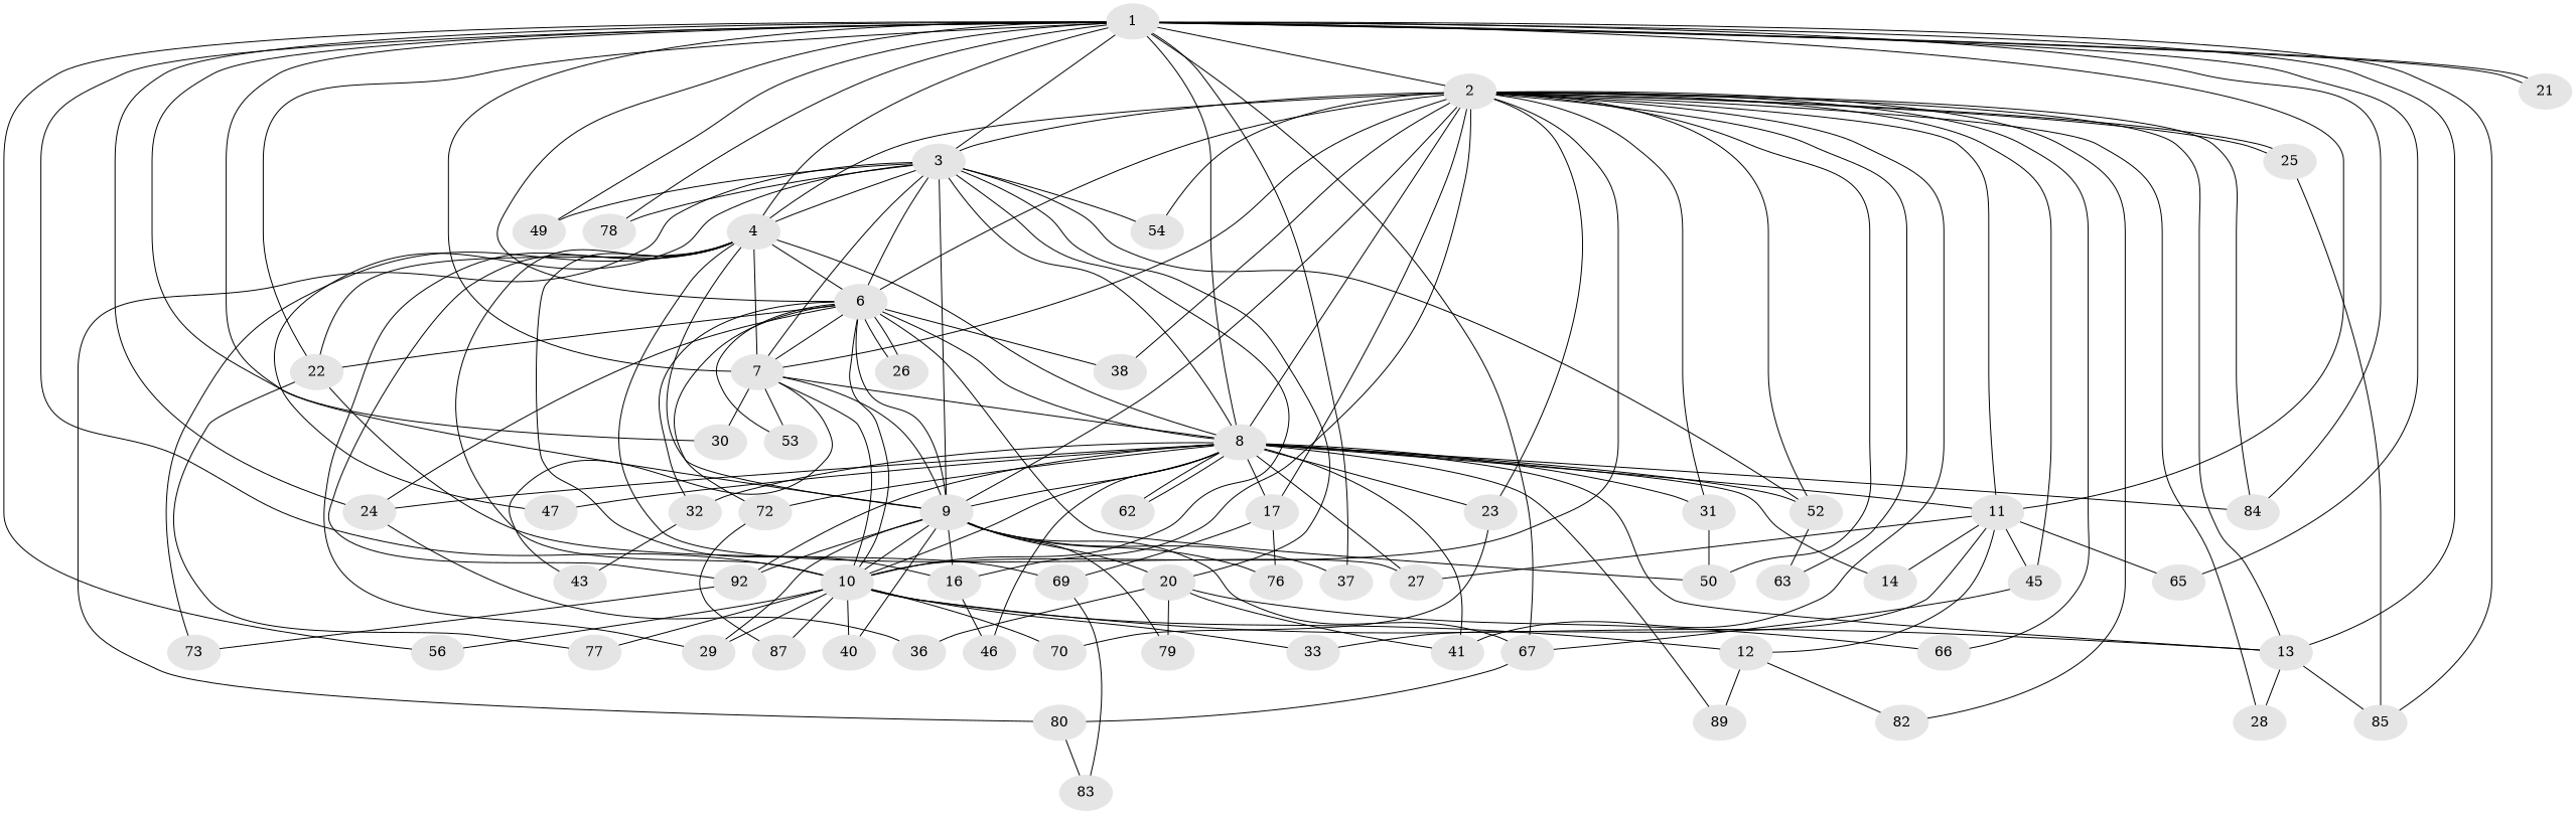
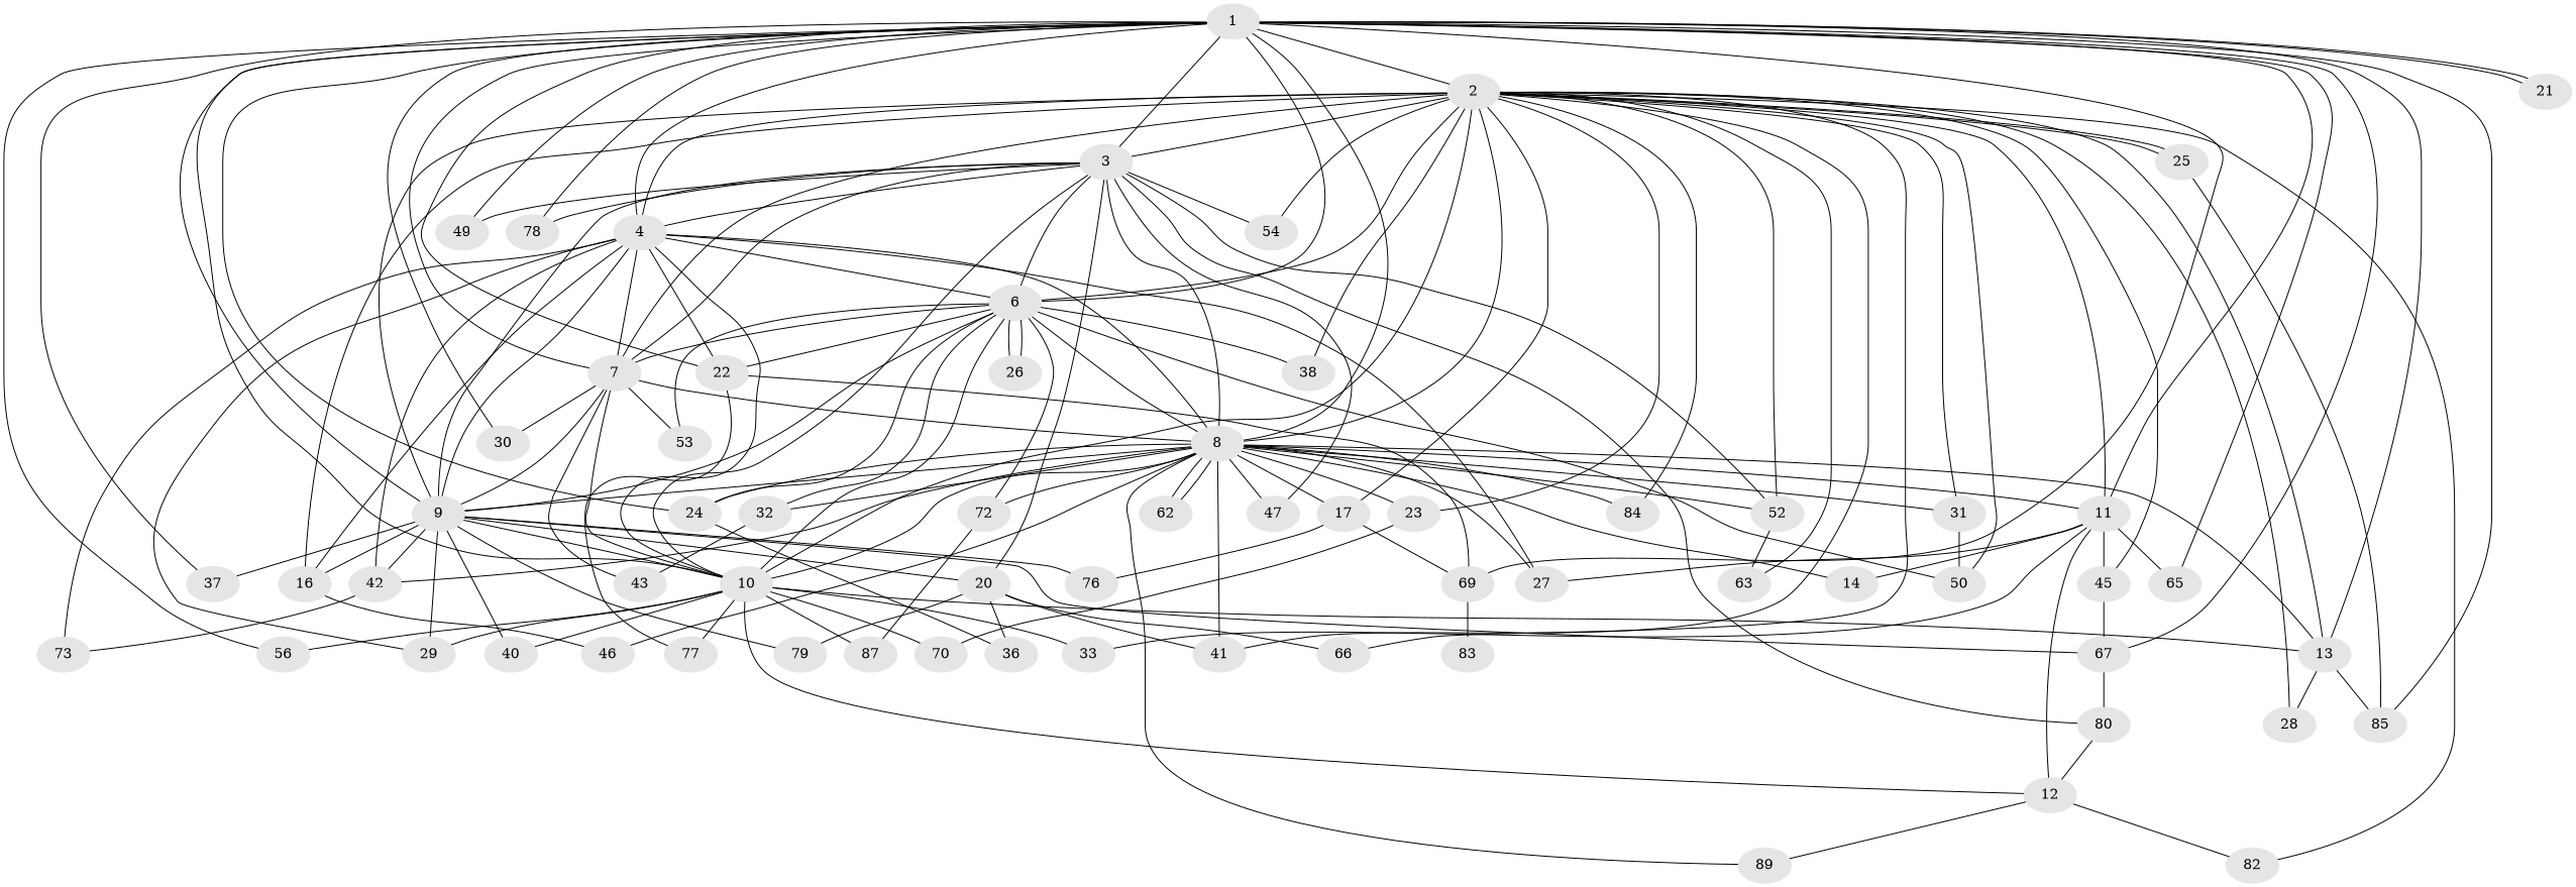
  graph {
    node [color=gray90 style=filled]
    1 [super="+77"]
    2 [super="+5"]
    3 [super="+58"]
    4 [super="+18"]
    6 [super="+64"]
    7
    8 [super="+59"]
    9 [super="+19"]
    10 [super="+15"]
    11 [super="+88"]
    13 [super="+44"]
    21
    22 [super="+61"]
    24 [super="+51"]
    30
    37
    49
    56
    65
    67 [super="+90"]
    69 [super="+71"]
    78
    85
    16 [super="+35"]
    17 [super="+55"]
    23
    25 [super="+86"]
    28
    31 [super="+74"]
    38
    41
    45
    50 [super="+81"]
    52 [super="+57"]
    54
    63
    66
    82
    84
    20 [super="+48"]
    47
    80
    27 [super="+68"]
    29 [super="+34"]
-   42 [super="+60" label=92]
+   42 [super="+60"]
    73
    26
    32
    53
    72
    43
    14
    46
    62
    89
    40
    76
    79
    12 [super="+39"]
    33
    70
    n62 [label=77]
    87
    36
    83
    1 -- 2 [weight=2]
    1 -- 3
    1 -- 4
    1 -- 6
    1 -- 7
    1 -- 8
    1 -- 9
    1 -- 10
    1 -- 11
    1 -- 13
    1 -- 21
    1 -- 21
    1 -- 22
    1 -- 24
    1 -- 30
    1 -- 37
    1 -- 49
    1 -- 56
    1 -- 65
    1 -- 67
-   1 -- 84
+   1 -- 69
    1 -- 78
    1 -- 85
    2 -- 3 [weight=3]
    2 -- 4 [weight=3]
    2 -- 6 [weight=3]
    2 -- 7 [weight=2]
    2 -- 8 [weight=2]
    2 -- 9 [weight=3]
    2 -- 10 [weight=2]
    2 -- 11
    2 -- 13
    2 -- 16
    2 -- 17 [weight=2]
    2 -- 23
    2 -- 25
    2 -- 25
    2 -- 28
    2 -- 31 [weight=2]
    2 -- 38
    2 -- 41
    2 -- 45
    2 -- 50
    2 -- 52
    2 -- 54
    2 -- 63
    2 -- 66
    2 -- 82
    2 -- 84
    3 -- 4
    3 -- 6
    3 -- 7
    3 -- 8
    3 -- 9
    3 -- 10
    3 -- 49
    3 -- 78
    3 -- 52
    3 -- 54
    3 -- 20
    3 -- 47
    3 -- 80
    4 -- 6
    4 -- 7
    4 -- 8
    4 -- 9
    4 -- 10
    4 -- 22
    4 -- 16
    4 -- 27
    4 -- 29
    4 -- 42
    4 -- 73
    6 -- 7
    6 -- 8
    6 -- 9
    6 -- 10
    6 -- 22
    6 -- 24
    6 -- 38
    6 -- 50
    6 -- 26
    6 -- 26
    6 -- 32
    6 -- 53
    6 -- 72
    7 -- 8
    7 -- 9
    7 -- 10
    7 -- 30
    7 -- 53
    7 -- 43
    8 -- 9
    8 -- 10 [weight=2]
    8 -- 11
    8 -- 13
    8 -- 24
    8 -- 17
    8 -- 23
    8 -- 31
    8 -- 41
    8 -- 52
    8 -- 84
    8 -- 47
    8 -- 27
    8 -- 42
    8 -- 32
    8 -- 72
    8 -- 14
    8 -- 46
    8 -- 62
    8 -- 62
    8 -- 89
    9 -- 10
    9 -- 37
    9 -- 67
    9 -- 16
    9 -- 20
    9 -- 29
    9 -- 42
    9 -- 40
    9 -- 76
    9 -- 79
    10 -- 13
    10 -- 56
    10 -- 29
    10 -- 40
    10 -- 12
    10 -- 33
    10 -- 70
    10 -- n62
    10 -- 87
    11 -- 65
    11 -- 45
    11 -- 27
    11 -- 14
    11 -- 12
    11 -- 33
    13 -- 85
    13 -- 28
    22 -- 69
    22 -- n62
    24 -- 36
    67 -- 80
    69 -- 83
    16 -- 46
    17 -- 69
    17 -- 76
    23 -- 70
    25 -- 85
    31 -- 50
    45 -- 67
    52 -- 63
    20 -- 41
    20 -- 66
    20 -- 79
    20 -- 36
-   80 -- 83
+   80 -- 12
    42 -- 73
    32 -- 43
    72 -- 87
    12 -- 82
    12 -- 89
  }
